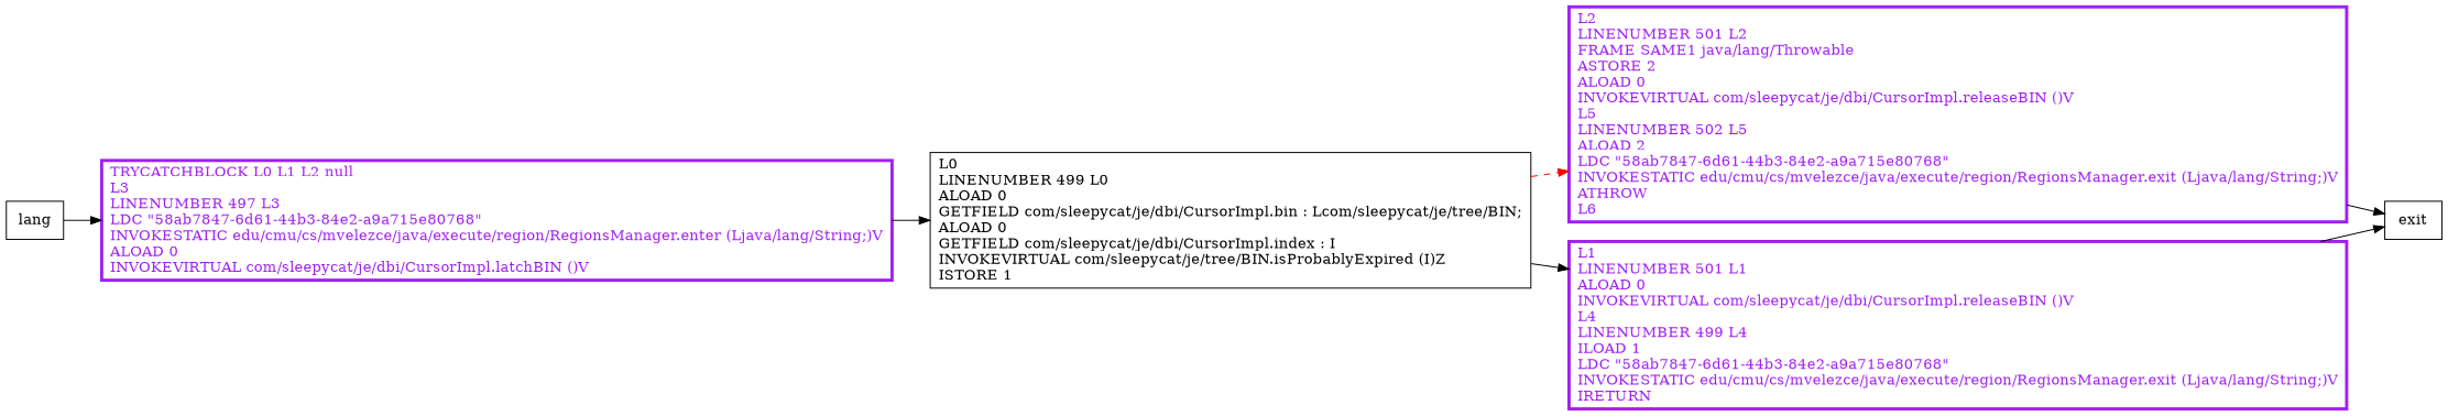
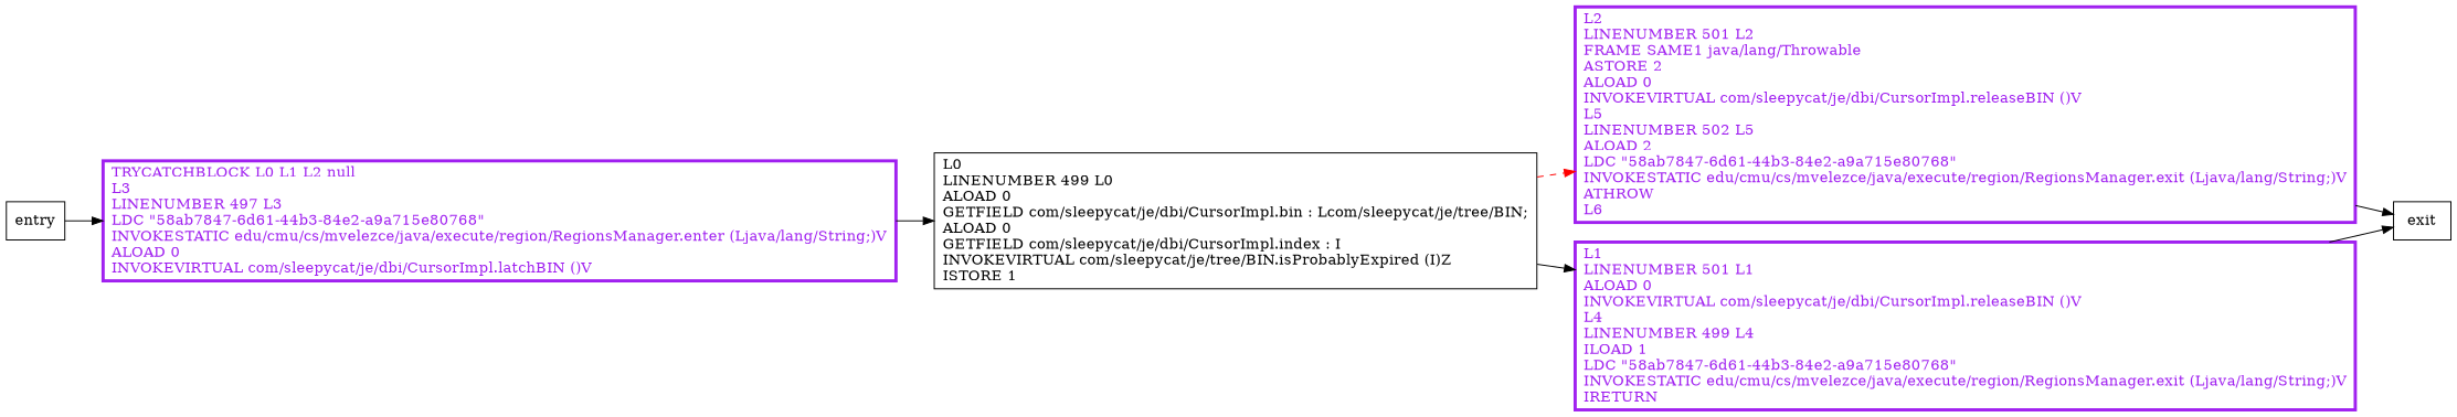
  digraph {
    rankdir=LR
    node [shape=record]
    n1 [color=purple fontcolor=purple label="TRYCATCHBLOCK L0 L1 L2 null\lL3\lLINENUMBER 497 L3\lLDC \"58ab7847-6d61-44b3-84e2-a9a715e80768\"\lINVOKESTATIC edu/cmu/cs/mvelezce/java/execute/region/RegionsManager.enter (Ljava/lang/String;)V\lALOAD 0\lINVOKEVIRTUAL com/sleepycat/je/dbi/CursorImpl.latchBIN ()V\l" penwidth=3]
    n2 [label="L0\lLINENUMBER 499 L0\lALOAD 0\lGETFIELD com/sleepycat/je/dbi/CursorImpl.bin : Lcom/sleepycat/je/tree/BIN;\lALOAD 0\lGETFIELD com/sleepycat/je/dbi/CursorImpl.index : I\lINVOKEVIRTUAL com/sleepycat/je/tree/BIN.isProbablyExpired (I)Z\lISTORE 1\l"]
    n3 [color=purple fontcolor=purple label="L2\lLINENUMBER 501 L2\lFRAME SAME1 java/lang/Throwable\lASTORE 2\lALOAD 0\lINVOKEVIRTUAL com/sleepycat/je/dbi/CursorImpl.releaseBIN ()V\lL5\lLINENUMBER 502 L5\lALOAD 2\lLDC \"58ab7847-6d61-44b3-84e2-a9a715e80768\"\lINVOKESTATIC edu/cmu/cs/mvelezce/java/execute/region/RegionsManager.exit (Ljava/lang/String;)V\lATHROW\lL6\l" penwidth=3]
    exit
    n5 [color=purple fontcolor=purple label="L1\lLINENUMBER 501 L1\lALOAD 0\lINVOKEVIRTUAL com/sleepycat/je/dbi/CursorImpl.releaseBIN ()V\lL4\lLINENUMBER 499 L4\lILOAD 1\lLDC \"58ab7847-6d61-44b3-84e2-a9a715e80768\"\lINVOKESTATIC edu/cmu/cs/mvelezce/java/execute/region/RegionsManager.exit (Ljava/lang/String;)V\lIRETURN\l" penwidth=3]
-   entry [label=lang]
+   entry
    n1 -> n2
    n2 -> n3 [color=red style=dashed]
    n2 -> n5
    n3 -> exit
    n5 -> exit
    entry -> n1
  }
